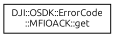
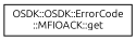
  digraph {
    rankdir=TB
    fontname=Ubuntu
-   n1 [color=black fillcolor=white fontname=Ubuntu fontsize=10 height=0.2 label="DJI::OSDK::ErrorCode\l::MFIOACK::get" shape=record style=filled width=0.4]
+   n1 [color=black fillcolor=white fontname=Ubuntu fontsize=10 height=0.2 label="OSDK::OSDK::ErrorCode\l::MFIOACK::get" shape=record style=filled width=0.4]
  }
